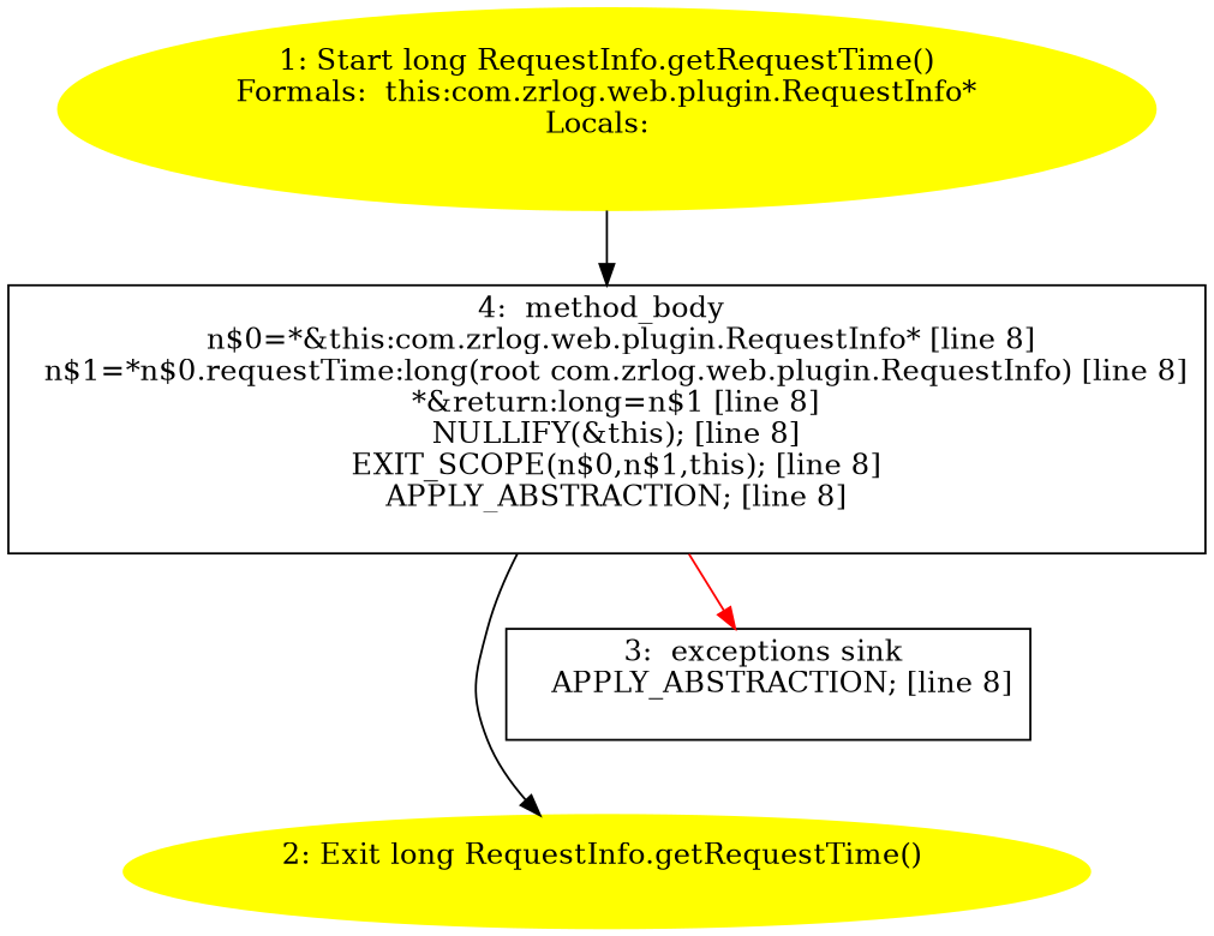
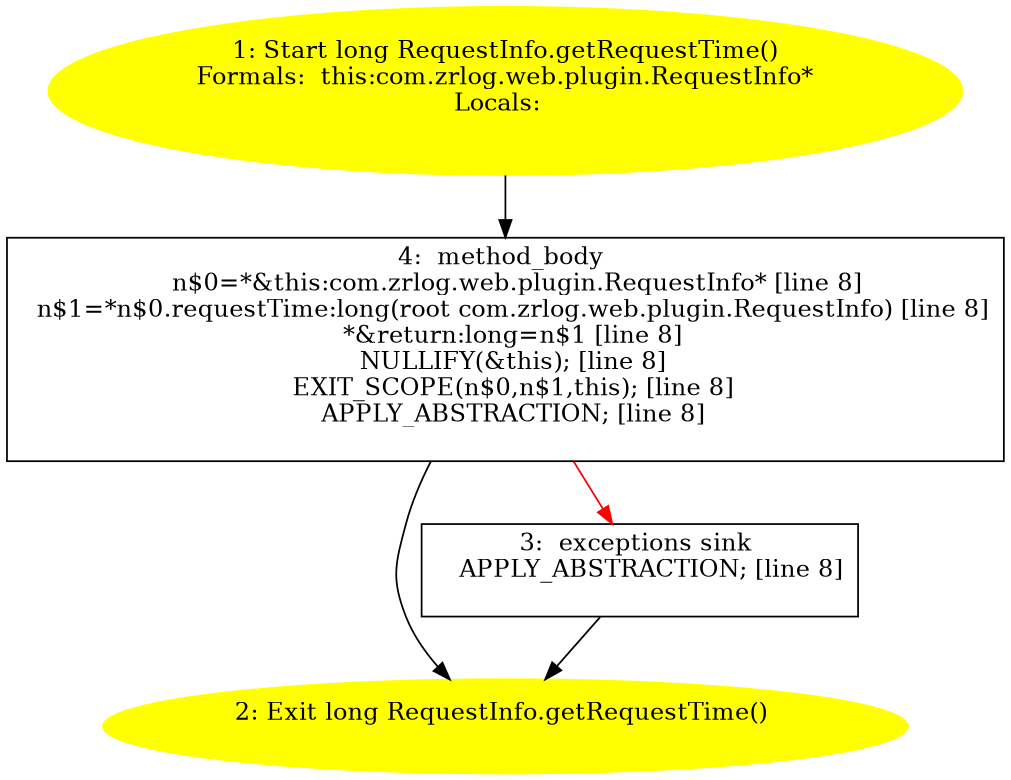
  digraph {
    n1 [color=yellow label="1: Start long RequestInfo.getRequestTime()\nFormals:  this:com.zrlog.web.plugin.RequestInfo*\nLocals:  \n  " style=filled]
    n2 [label="4:  method_body \n   n$0=*&this:com.zrlog.web.plugin.RequestInfo* [line 8]\n  n$1=*n$0.requestTime:long(root com.zrlog.web.plugin.RequestInfo) [line 8]\n  *&return:long=n$1 [line 8]\n  NULLIFY(&this); [line 8]\n  EXIT_SCOPE(n$0,n$1,this); [line 8]\n  APPLY_ABSTRACTION; [line 8]\n " shape=box]
    n3 [color=yellow label="2: Exit long RequestInfo.getRequestTime() \n  " style=filled]
    n4 [label="3:  exceptions sink \n   APPLY_ABSTRACTION; [line 8]\n " shape=box]
    n1 -> n2
    n2 -> n3
    n2 -> n4 [color=red]
+   n4 -> n3
  }
